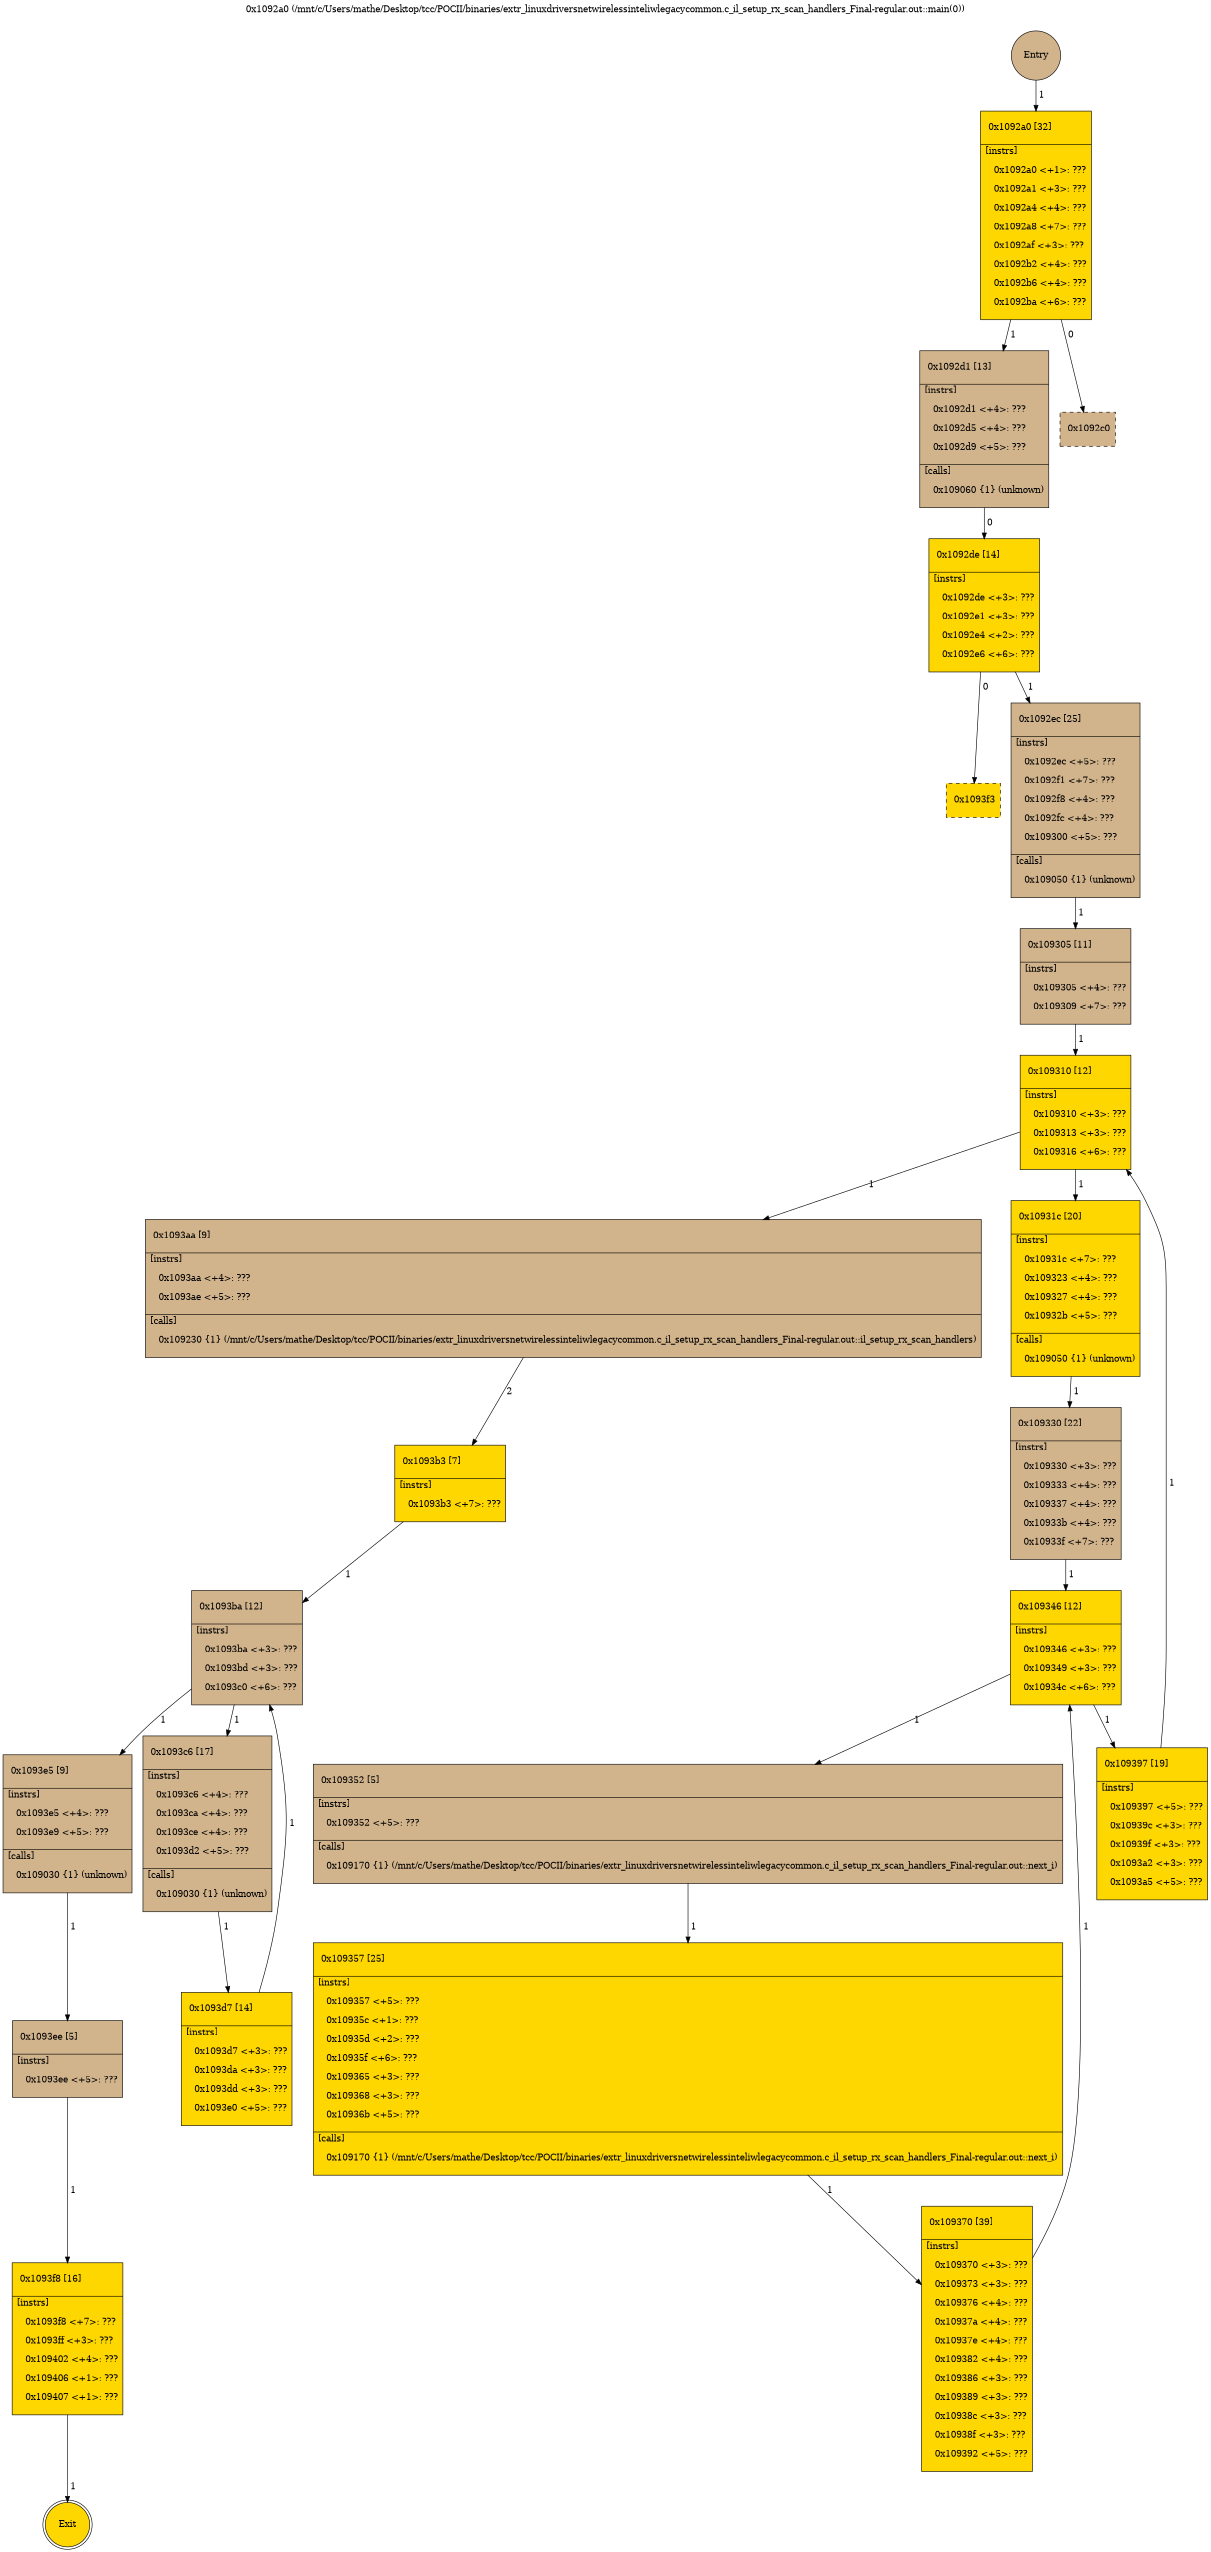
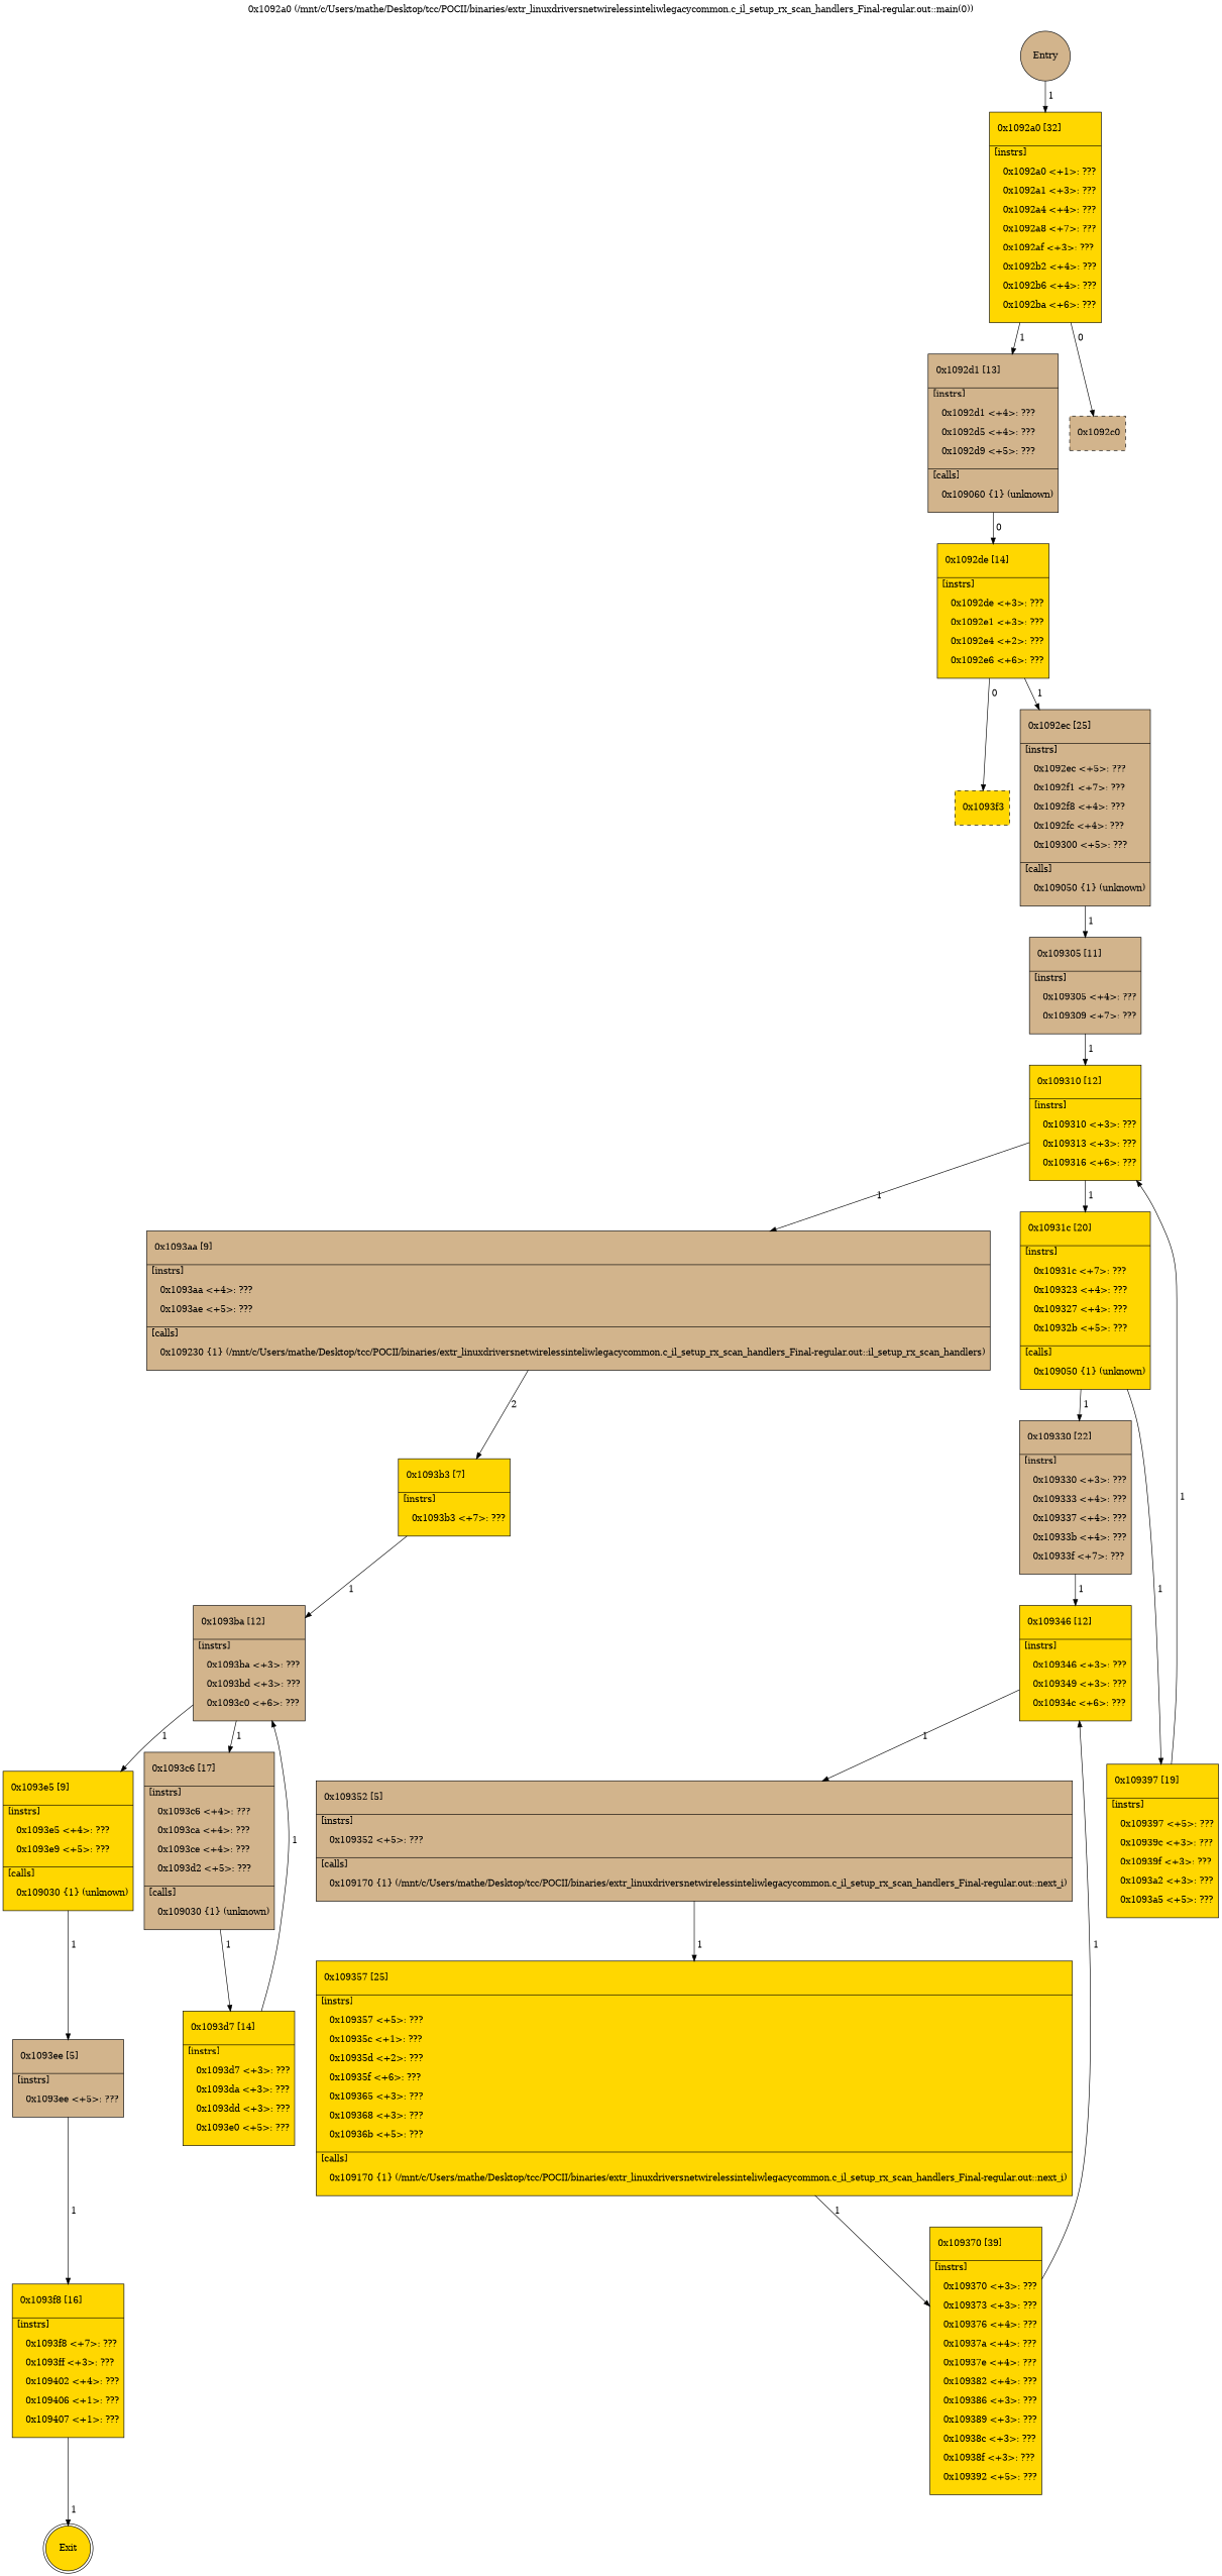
  digraph {
    label="0x1092a0 (/mnt/c/Users/mathe/Desktop/tcc/POCII/binaries/extr_linuxdriversnetwirelessinteliwlegacycommon.c_il_setup_rx_scan_handlers_Final-regular.out::main(0))"
    labelloc=t
    node [fillcolor=gold shape=record style=filled]
    Entry [fillcolor=tan height=0.3 shape=circle width=0.3]
    n2 [label="{\n     0x1092a0 [32]\l\n     | [instrs]\l\n     &nbsp;&nbsp;0x1092a0 \<+1\>: ???\l\n     &nbsp;&nbsp;0x1092a1 \<+3\>: ???\l\n     &nbsp;&nbsp;0x1092a4 \<+4\>: ???\l\n     &nbsp;&nbsp;0x1092a8 \<+7\>: ???\l\n     &nbsp;&nbsp;0x1092af \<+3\>: ???\l\n     &nbsp;&nbsp;0x1092b2 \<+4\>: ???\l\n     &nbsp;&nbsp;0x1092b6 \<+4\>: ???\l\n     &nbsp;&nbsp;0x1092ba \<+6\>: ???\l\n  }"]
    n3 [fillcolor=tan label="{\n     0x1092d1 [13]\l\n     | [instrs]\l\n     &nbsp;&nbsp;0x1092d1 \<+4\>: ???\l\n     &nbsp;&nbsp;0x1092d5 \<+4\>: ???\l\n     &nbsp;&nbsp;0x1092d9 \<+5\>: ???\l\n     | [calls]\l\n     &nbsp;&nbsp;0x109060 \{1\} (unknown)\l\n  }"]
    n4 [fillcolor=tan label="{\n     0x1092c0\l\n  }" style="dashed,filled"]
    n5 [label="{\n     0x1092de [14]\l\n     | [instrs]\l\n     &nbsp;&nbsp;0x1092de \<+3\>: ???\l\n     &nbsp;&nbsp;0x1092e1 \<+3\>: ???\l\n     &nbsp;&nbsp;0x1092e4 \<+2\>: ???\l\n     &nbsp;&nbsp;0x1092e6 \<+6\>: ???\l\n  }"]
    n6 [label="{\n     0x1093f3\l\n  }" style="dashed,filled"]
    n7 [fillcolor=tan label="{\n     0x1092ec [25]\l\n     | [instrs]\l\n     &nbsp;&nbsp;0x1092ec \<+5\>: ???\l\n     &nbsp;&nbsp;0x1092f1 \<+7\>: ???\l\n     &nbsp;&nbsp;0x1092f8 \<+4\>: ???\l\n     &nbsp;&nbsp;0x1092fc \<+4\>: ???\l\n     &nbsp;&nbsp;0x109300 \<+5\>: ???\l\n     | [calls]\l\n     &nbsp;&nbsp;0x109050 \{1\} (unknown)\l\n  }"]
    n8 [fillcolor=tan label="{\n     0x109305 [11]\l\n     | [instrs]\l\n     &nbsp;&nbsp;0x109305 \<+4\>: ???\l\n     &nbsp;&nbsp;0x109309 \<+7\>: ???\l\n  }"]
    n9 [label="{\n     0x109310 [12]\l\n     | [instrs]\l\n     &nbsp;&nbsp;0x109310 \<+3\>: ???\l\n     &nbsp;&nbsp;0x109313 \<+3\>: ???\l\n     &nbsp;&nbsp;0x109316 \<+6\>: ???\l\n  }"]
    Exit [height=0.3 peripheries=2 shape=circle width=0.3]
    n11 [fillcolor=tan label="{\n     0x1093aa [9]\l\n     | [instrs]\l\n     &nbsp;&nbsp;0x1093aa \<+4\>: ???\l\n     &nbsp;&nbsp;0x1093ae \<+5\>: ???\l\n     | [calls]\l\n     &nbsp;&nbsp;0x109230 \{1\} (/mnt/c/Users/mathe/Desktop/tcc/POCII/binaries/extr_linuxdriversnetwirelessinteliwlegacycommon.c_il_setup_rx_scan_handlers_Final-regular.out::il_setup_rx_scan_handlers)\l\n  }"]
    n12 [label="{\n     0x10931c [20]\l\n     | [instrs]\l\n     &nbsp;&nbsp;0x10931c \<+7\>: ???\l\n     &nbsp;&nbsp;0x109323 \<+4\>: ???\l\n     &nbsp;&nbsp;0x109327 \<+4\>: ???\l\n     &nbsp;&nbsp;0x10932b \<+5\>: ???\l\n     | [calls]\l\n     &nbsp;&nbsp;0x109050 \{1\} (unknown)\l\n  }"]
    n13 [label="{\n     0x1093b3 [7]\l\n     | [instrs]\l\n     &nbsp;&nbsp;0x1093b3 \<+7\>: ???\l\n  }"]
    n14 [fillcolor=tan label="{\n     0x109330 [22]\l\n     | [instrs]\l\n     &nbsp;&nbsp;0x109330 \<+3\>: ???\l\n     &nbsp;&nbsp;0x109333 \<+4\>: ???\l\n     &nbsp;&nbsp;0x109337 \<+4\>: ???\l\n     &nbsp;&nbsp;0x10933b \<+4\>: ???\l\n     &nbsp;&nbsp;0x10933f \<+7\>: ???\l\n  }"]
    n15 [fillcolor=tan label="{\n     0x1093ba [12]\l\n     | [instrs]\l\n     &nbsp;&nbsp;0x1093ba \<+3\>: ???\l\n     &nbsp;&nbsp;0x1093bd \<+3\>: ???\l\n     &nbsp;&nbsp;0x1093c0 \<+6\>: ???\l\n  }"]
    n16 [label="{\n     0x109346 [12]\l\n     | [instrs]\l\n     &nbsp;&nbsp;0x109346 \<+3\>: ???\l\n     &nbsp;&nbsp;0x109349 \<+3\>: ???\l\n     &nbsp;&nbsp;0x10934c \<+6\>: ???\l\n  }"]
    n17 [label="{\n     0x109397 [19]\l\n     | [instrs]\l\n     &nbsp;&nbsp;0x109397 \<+5\>: ???\l\n     &nbsp;&nbsp;0x10939c \<+3\>: ???\l\n     &nbsp;&nbsp;0x10939f \<+3\>: ???\l\n     &nbsp;&nbsp;0x1093a2 \<+3\>: ???\l\n     &nbsp;&nbsp;0x1093a5 \<+5\>: ???\l\n  }"]
    n18 [fillcolor=tan label="{\n     0x109352 [5]\l\n     | [instrs]\l\n     &nbsp;&nbsp;0x109352 \<+5\>: ???\l\n     | [calls]\l\n     &nbsp;&nbsp;0x109170 \{1\} (/mnt/c/Users/mathe/Desktop/tcc/POCII/binaries/extr_linuxdriversnetwirelessinteliwlegacycommon.c_il_setup_rx_scan_handlers_Final-regular.out::next_i)\l\n  }"]
    n19 [label="{\n     0x109357 [25]\l\n     | [instrs]\l\n     &nbsp;&nbsp;0x109357 \<+5\>: ???\l\n     &nbsp;&nbsp;0x10935c \<+1\>: ???\l\n     &nbsp;&nbsp;0x10935d \<+2\>: ???\l\n     &nbsp;&nbsp;0x10935f \<+6\>: ???\l\n     &nbsp;&nbsp;0x109365 \<+3\>: ???\l\n     &nbsp;&nbsp;0x109368 \<+3\>: ???\l\n     &nbsp;&nbsp;0x10936b \<+5\>: ???\l\n     | [calls]\l\n     &nbsp;&nbsp;0x109170 \{1\} (/mnt/c/Users/mathe/Desktop/tcc/POCII/binaries/extr_linuxdriversnetwirelessinteliwlegacycommon.c_il_setup_rx_scan_handlers_Final-regular.out::next_i)\l\n  }"]
    n20 [label="{\n     0x109370 [39]\l\n     | [instrs]\l\n     &nbsp;&nbsp;0x109370 \<+3\>: ???\l\n     &nbsp;&nbsp;0x109373 \<+3\>: ???\l\n     &nbsp;&nbsp;0x109376 \<+4\>: ???\l\n     &nbsp;&nbsp;0x10937a \<+4\>: ???\l\n     &nbsp;&nbsp;0x10937e \<+4\>: ???\l\n     &nbsp;&nbsp;0x109382 \<+4\>: ???\l\n     &nbsp;&nbsp;0x109386 \<+3\>: ???\l\n     &nbsp;&nbsp;0x109389 \<+3\>: ???\l\n     &nbsp;&nbsp;0x10938c \<+3\>: ???\l\n     &nbsp;&nbsp;0x10938f \<+3\>: ???\l\n     &nbsp;&nbsp;0x109392 \<+5\>: ???\l\n  }"]
    n21 [label="{\n     0x1093f8 [16]\l\n     | [instrs]\l\n     &nbsp;&nbsp;0x1093f8 \<+7\>: ???\l\n     &nbsp;&nbsp;0x1093ff \<+3\>: ???\l\n     &nbsp;&nbsp;0x109402 \<+4\>: ???\l\n     &nbsp;&nbsp;0x109406 \<+1\>: ???\l\n     &nbsp;&nbsp;0x109407 \<+1\>: ???\l\n  }"]
-   n22 [fillcolor=tan label="{\n     0x1093e5 [9]\l\n     | [instrs]\l\n     &nbsp;&nbsp;0x1093e5 \<+4\>: ???\l\n     &nbsp;&nbsp;0x1093e9 \<+5\>: ???\l\n     | [calls]\l\n     &nbsp;&nbsp;0x109030 \{1\} (unknown)\l\n  }"]
+   n22 [label="{\n     0x1093e5 [9]\l\n     | [instrs]\l\n     &nbsp;&nbsp;0x1093e5 \<+4\>: ???\l\n     &nbsp;&nbsp;0x1093e9 \<+5\>: ???\l\n     | [calls]\l\n     &nbsp;&nbsp;0x109030 \{1\} (unknown)\l\n  }"]
    n23 [fillcolor=tan label="{\n     0x1093c6 [17]\l\n     | [instrs]\l\n     &nbsp;&nbsp;0x1093c6 \<+4\>: ???\l\n     &nbsp;&nbsp;0x1093ca \<+4\>: ???\l\n     &nbsp;&nbsp;0x1093ce \<+4\>: ???\l\n     &nbsp;&nbsp;0x1093d2 \<+5\>: ???\l\n     | [calls]\l\n     &nbsp;&nbsp;0x109030 \{1\} (unknown)\l\n  }"]
    n24 [fillcolor=tan label="{\n     0x1093ee [5]\l\n     | [instrs]\l\n     &nbsp;&nbsp;0x1093ee \<+5\>: ???\l\n  }"]
    n25 [label="{\n     0x1093d7 [14]\l\n     | [instrs]\l\n     &nbsp;&nbsp;0x1093d7 \<+3\>: ???\l\n     &nbsp;&nbsp;0x1093da \<+3\>: ???\l\n     &nbsp;&nbsp;0x1093dd \<+3\>: ???\l\n     &nbsp;&nbsp;0x1093e0 \<+5\>: ???\l\n  }"]
    Entry -> n2 [label=" 1"]
    n2 -> n3 [label=" 1"]
    n2 -> n4 [label=" 0"]
    n3 -> n5 [label=" 0"]
    n5 -> n6 [label=" 0"]
    n5 -> n7 [label=" 1"]
    n7 -> n8 [label=" 1"]
    n8 -> n9 [label=" 1"]
    n9 -> n11 [label=" 1"]
    n9 -> n12 [label=" 1"]
    n11 -> n13 [label=" 2"]
    n12 -> n14 [label=" 1"]
    n13 -> n15 [label=" 1"]
    n14 -> n16 [label=" 1"]
    n15 -> n22 [label=" 1"]
    n15 -> n23 [label=" 1"]
-   n16 -> n17 [label=" 1"]
+   n12 -> n17 [label=" 1"]
    n16 -> n18 [label=" 1"]
    n17 -> n9 [label=" 1"]
    n18 -> n19 [label=" 1"]
    n19 -> n20 [label=" 1"]
    n20 -> n16 [label=" 1"]
    n21 -> Exit [label=" 1"]
    n22 -> n24 [label=" 1"]
    n23 -> n25 [label=" 1"]
    n24 -> n21 [label=" 1"]
    n25 -> n15 [label=" 1"]
  }
